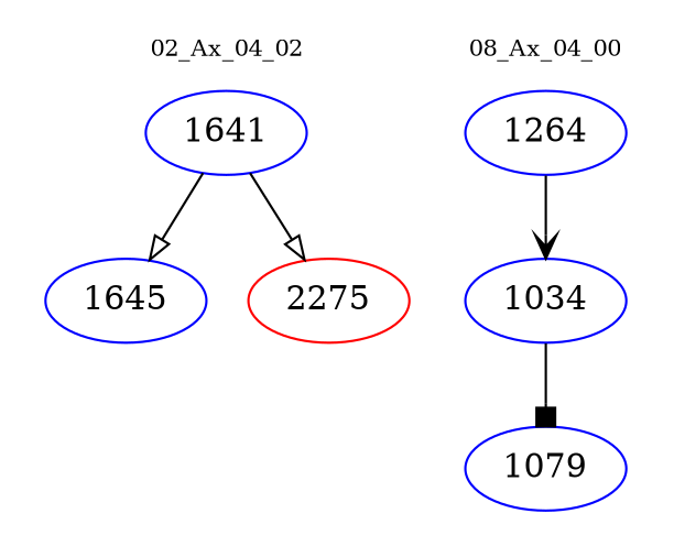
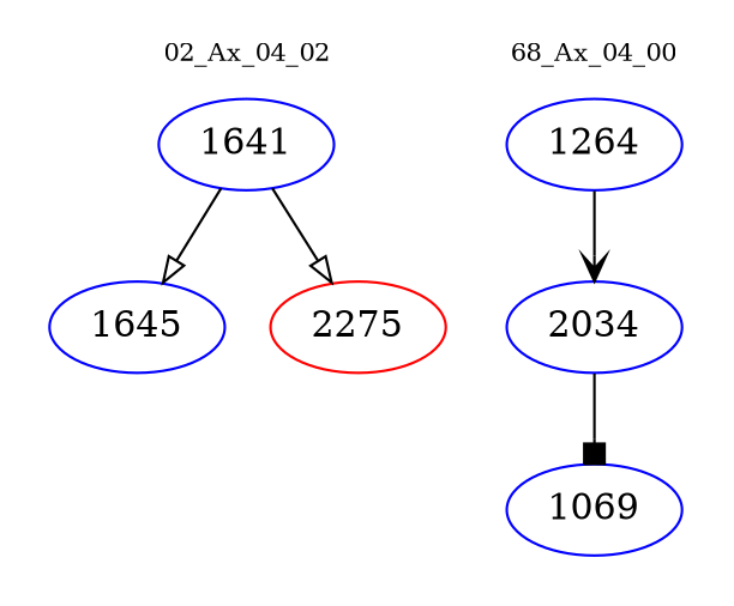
  digraph {
    node [color=blue]
    edge [arrowhead=onormal color=black]
    n1 [label=1641]
    n2 [label=1645]
    n3 [color=red label=2275]
-   n4 [label=1034]
+   n4 [label=2034]
    n5 [label=1264]
-   n6 [label=1079]
+   n6 [label=1069]
    subgraph cluster_1 {
      color=white
      fontsize=10
      label="02_Ax_04_02"
      n1
      n2
      n3
    }
    subgraph cluster_2 {
      color=white
      fontsize=10
-     label="08_Ax_04_00"
+     label="68_Ax_04_00"
      n4
      n5
      n6
    }
    n1 -> n2
    n1 -> n3
    n4 -> n6 [arrowhead=box]
    n5 -> n4 [arrowhead=vee]
  }
